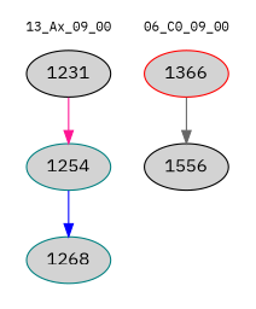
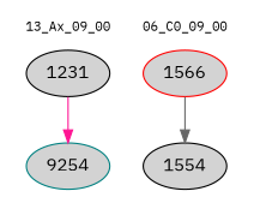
  digraph {
    fontname="IBM Plex Mono"
    node [color=teal fillcolor=lightgrey fontname="IBM Plex Mono" style=filled]
    edge [fontname="IBM Plex Mono"]
-   n1 [label=1254]
+   n1 [label=9254]
    n2 [color=black label=1231]
-   n3 [label=1268]
-   n4 [color=red label=1366]
-   n5 [color=black label=1556]
+   n4 [color=red label=1566]
+   n5 [color=black label=1554]
    subgraph cluster_1 {
      color=white
      fontsize=10
      label="13_Ax_09_00"
      n1
      n2
-     n3
    }
    subgraph cluster_2 {
      color=white
      fontsize=10
      label="06_C0_09_00"
      n4
      n5
    }
-   n1 -> n3 [color=blue]
    n2 -> n1 [color=deeppink]
    n4 -> n5 [color=gray40]
  }
